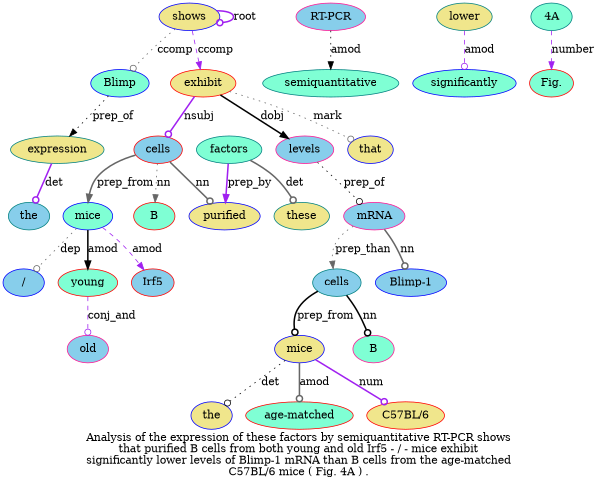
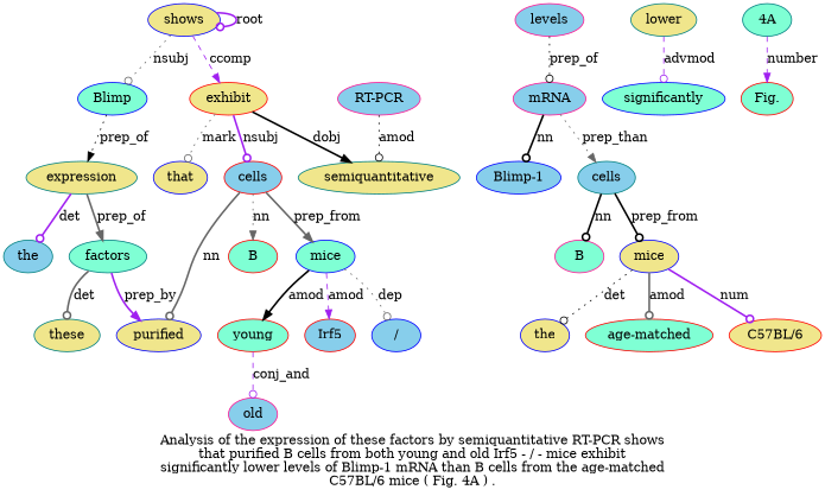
  digraph {
    label="Analysis of the expression of these factors by semiquantitative RT-PCR shows\nthat purified B cells from both young and old Irf5 - / - mice exhibit\nsignificantly lower levels of Blimp-1 mRNA than B cells from the age-matched\nC57BL/6 mice ( Fig. 4A ) ."
    node [color=blue fillcolor=aquamarine style=filled]
    edge [arrowhead=odot color=purple style=bold]
    n1 [fillcolor=khaki label=shows]
    n2 [label=Blimp]
    n3 [color=red fillcolor=khaki label=exhibit]
    n4 [color=teal fillcolor=khaki label=expression]
    n5 [fillcolor=khaki label=that]
    n6 [color=red fillcolor=skyblue label=cells]
    n7 [color=deeppink fillcolor=skyblue label=levels]
    n8 [color=teal fillcolor=skyblue label=the]
    n9 [color=teal label=factors]
    n10 [color=teal fillcolor=khaki label=these]
    n11 [fillcolor=khaki label=purified]
    n12 [color=deeppink fillcolor=skyblue label="RT-PCR"]
-   n13 [color=teal label=semiquantitative]
+   n13 [color=teal fillcolor=khaki label=semiquantitative]
    n14 [color=red label=B]
    n15 [label=mice]
    n16 [color=deeppink fillcolor=skyblue label=mRNA]
    n17 [color=red label=young]
    n18 [color=red fillcolor=skyblue label=Irf5]
    n19 [fillcolor=skyblue label="/"]
    n20 [color=deeppink fillcolor=skyblue label=old]
    n21 [color=teal fillcolor=khaki label=lower]
    n22 [label=significantly]
    n23 [fillcolor=skyblue label="Blimp-1"]
    n24 [color=teal fillcolor=skyblue label=cells]
    n25 [color=teal label="4A"]
    n26 [color=red label="Fig."]
    n27 [color=deeppink label=B]
    n28 [fillcolor=khaki label=mice]
    n29 [fillcolor=khaki label=the]
    n30 [color=red label="age-matched"]
    n31 [color=red fillcolor=khaki label="C57BL/6"]
    n1 -> n1 [label=root]
-   n1 -> n2 [color=gray40 label=ccomp style=dotted]
+   n1 -> n2 [color=gray40 label=nsubj style=dotted]
    n1 -> n3 [arrowhead=normal label=ccomp style=dashed]
    n2 -> n4 [arrowhead=normal color=black label=prep_of style=dotted]
    n3 -> n5 [color=gray40 label=mark style=dotted]
    n3 -> n6 [label=nsubj]
-   n3 -> n7 [arrowhead=normal color=black label=dobj]
+   n3 -> n13 [arrowhead=normal color=black label=dobj]
    n4 -> n8 [label=det]
+   n4 -> n9 [arrowhead=normal color=gray40 label=prep_of]
    n6 -> n11 [color=gray40 label=nn]
    n6 -> n14 [arrowhead=normal color=gray40 label=nn style=dotted]
    n6 -> n15 [arrowhead=normal color=gray40 label=prep_from]
    n7 -> n16 [color=black label=prep_of style=dotted]
    n9 -> n10 [color=gray40 label=det]
    n9 -> n11 [arrowhead=normal label=prep_by]
-   n12 -> n13 [arrowhead=normal color=black label=amod style=dotted]
+   n12 -> n13 [color=black label=amod style=dotted]
    n15 -> n17 [arrowhead=normal color=black label=amod]
    n15 -> n18 [arrowhead=normal label=amod style=dashed]
    n15 -> n19 [color=gray40 label=dep style=dotted]
-   n16 -> n23 [color=gray40 label=nn]
+   n16 -> n23 [color=black label=nn]
    n16 -> n24 [arrowhead=normal color=gray40 label=prep_than style=dotted]
    n17 -> n20 [label=conj_and style=dashed]
-   n21 -> n22 [label=amod style=dashed]
+   n21 -> n22 [label=advmod style=dashed]
    n24 -> n27 [color=black label=nn]
    n24 -> n28 [color=black label=prep_from]
    n25 -> n26 [arrowhead=normal label=number style=dashed]
    n28 -> n29 [color=black label=det style=dotted]
    n28 -> n30 [color=gray40 label=amod]
    n28 -> n31 [label=num]
  }
